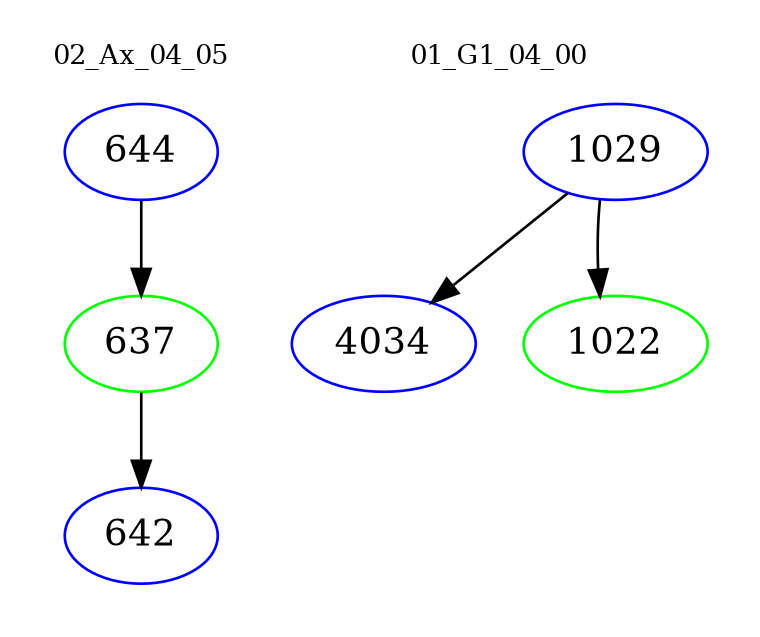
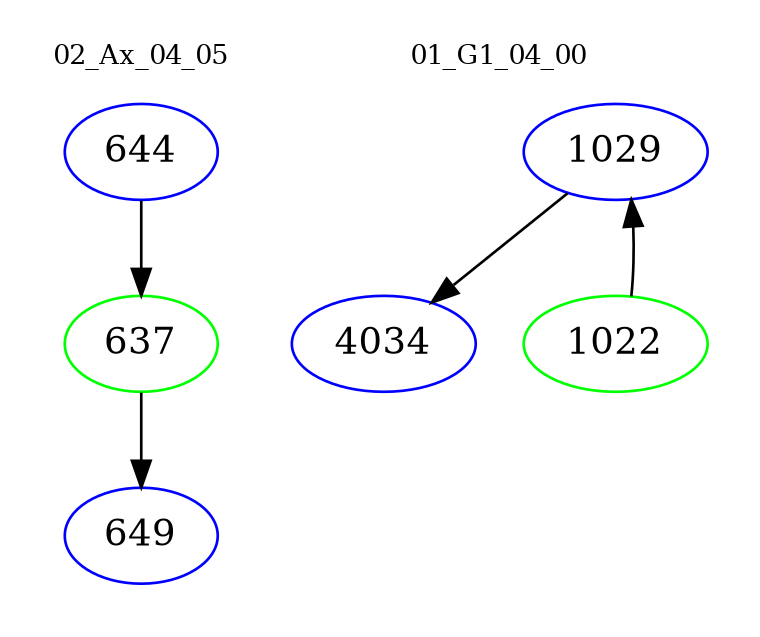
  digraph {
    node [color=blue]
    edge [color=black]
    n1 [label=644]
    n2 [color=green label=637]
-   n3 [label=642]
+   n3 [label=649]
    n4 [label=1029]
    n5 [label=4034]
    n6 [color=green label=1022]
    subgraph cluster_1 {
      color=white
      fontsize=10
      label="02_Ax_04_05"
      n1
      n2
      n3
    }
    subgraph cluster_2 {
      color=white
      fontsize=10
      label="01_G1_04_00"
      n4
      n5
      n6
    }
    n1 -> n2
    n2 -> n3
    n4 -> n5
-   n4 -> n6
+   n6 -> n4
  }
